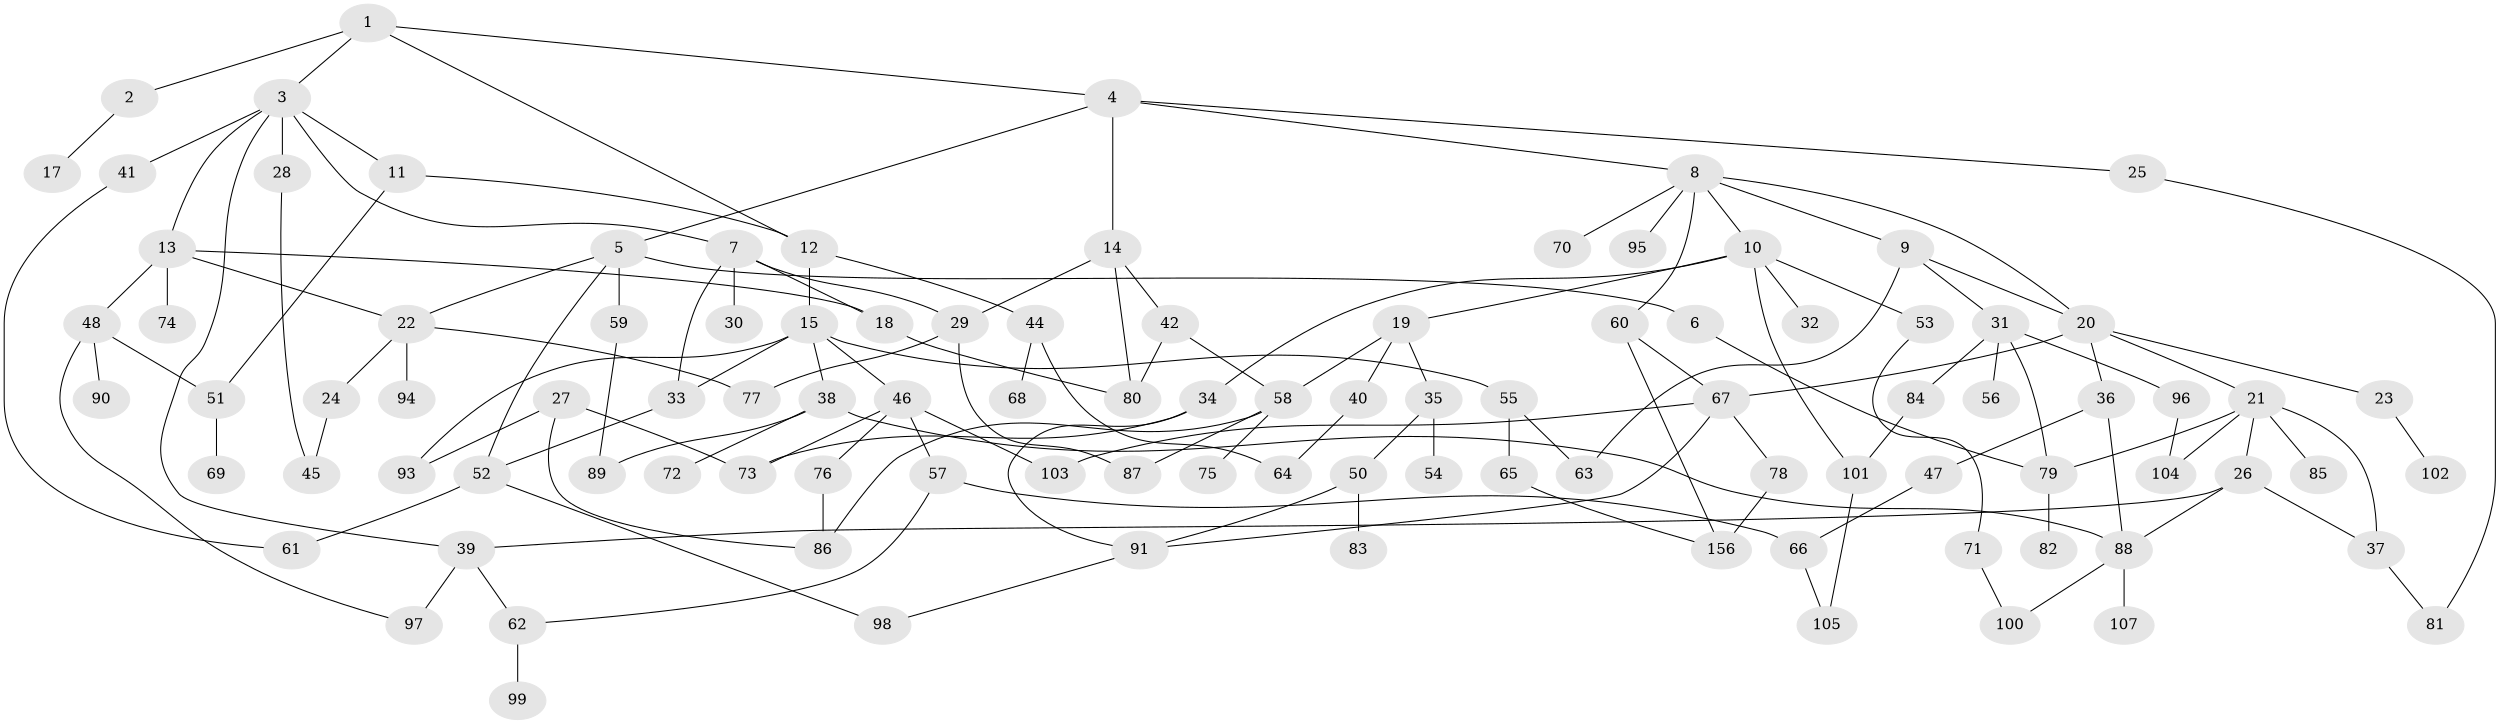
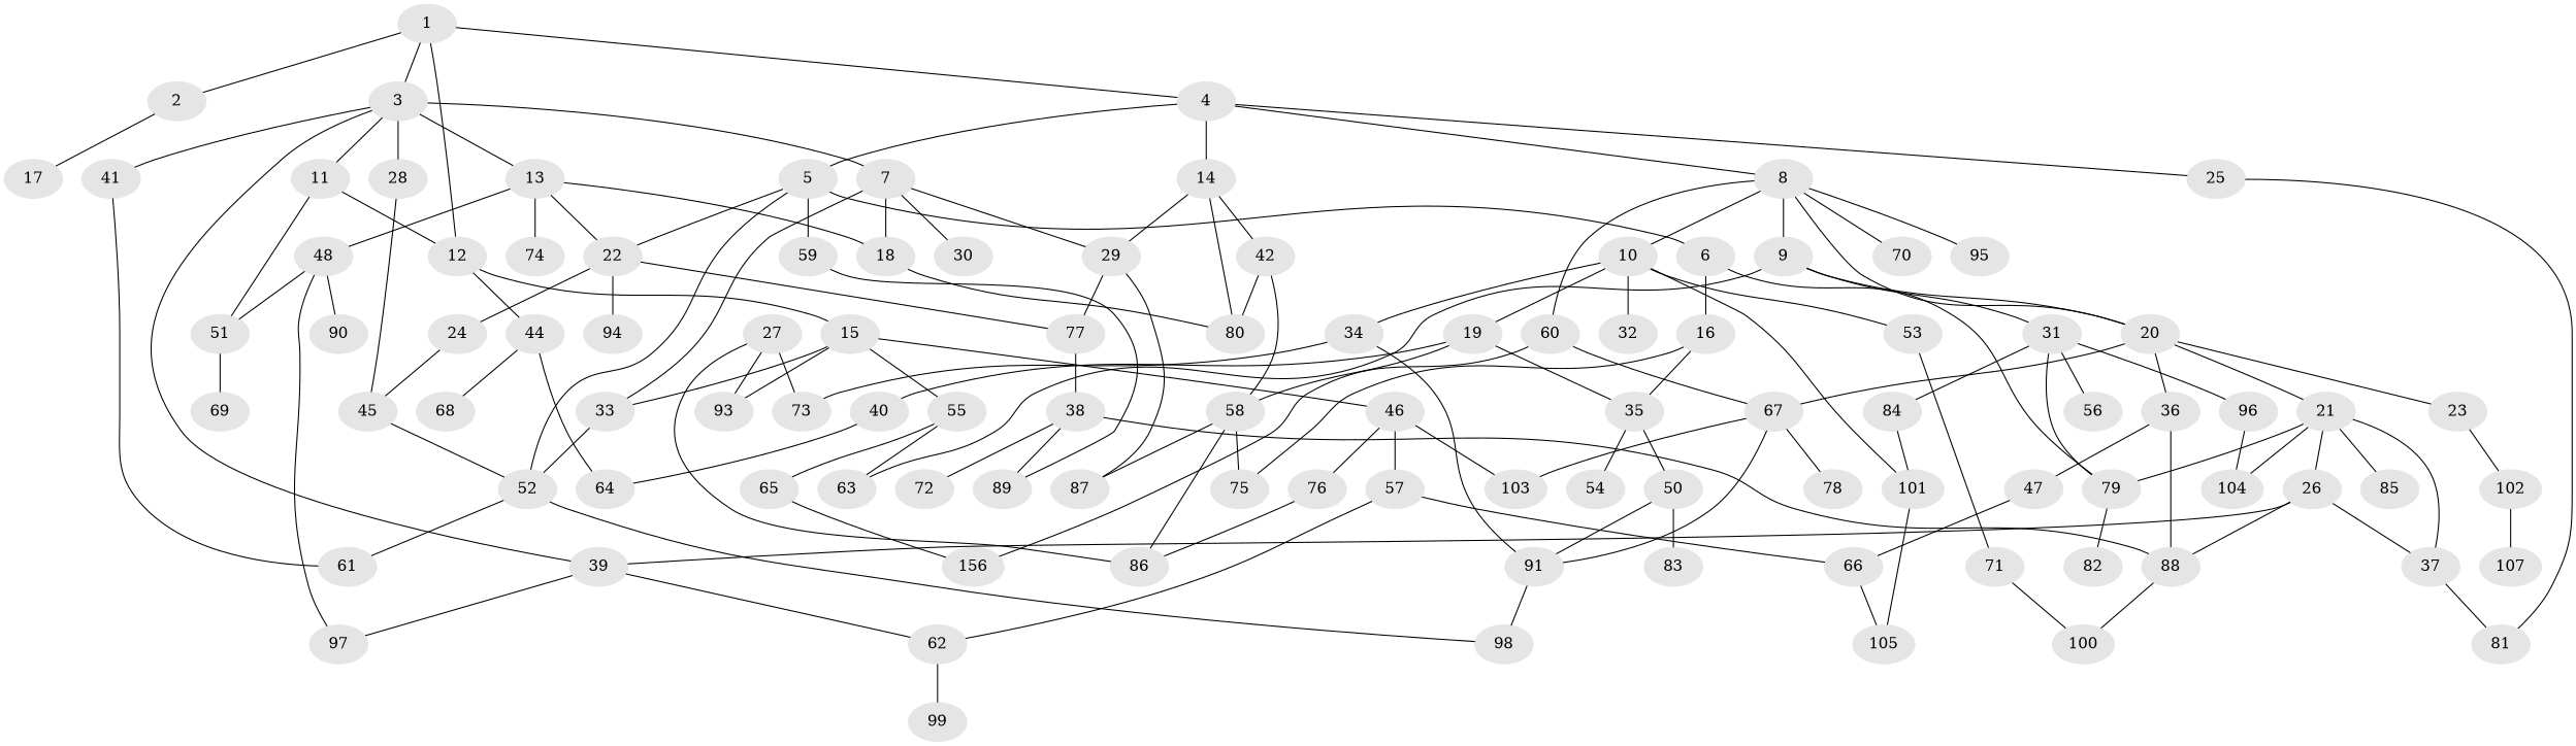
  graph {
    node [color=gray90 style=filled]
    1
    2
    3
    4
    12
    17
    7
    11
    13
    28
    39
    41
    5
    8
    14
    25
    15
    44
    18
    29
    30
    33
    51
    22
    48
    74
    45
    62
    97
    61
    6
    52
    59
    9
    10
    20
    60
    70
    95
    42
    80
    81
    27
    93
    73
    86
+   16
    79
    24
    77
    94
    98
    89
    35
    75
    82
    87
    31
    63
    19
    32
    34
    53
    101
    21
    23
    36
    67
    n69 [label=156]
    84
    56
    96
    40
    58
    91
    71
    105
    69
    38
    46
    55
    64
    68
    90
    88
    72
    57
    76
    103
    65
    50
    54
    26
    37
    85
    104
    102
    47
    78
    107
    83
    66
    100
    99
    1 -- 2
    1 -- 3
    1 -- 4
    1 -- 12
    2 -- 17
    3 -- 7
    3 -- 11
    3 -- 13
    3 -- 28
    3 -- 39
    3 -- 41
    4 -- 5
    4 -- 8
    4 -- 14
    4 -- 25
    12 -- 15
    12 -- 44
    7 -- 18
    7 -- 29
    7 -- 30
    7 -- 33
    11 -- 12
    11 -- 51
    13 -- 18
    13 -- 22
    13 -- 48
    13 -- 74
    28 -- 45
    39 -- 62
    39 -- 97
    41 -- 61
    5 -- 22
    5 -- 6
    5 -- 52
    5 -- 59
    8 -- 9
    8 -- 10
    8 -- 20
    8 -- 60
    8 -- 70
    8 -- 95
    14 -- 29
    14 -- 42
    14 -- 80
    25 -- 81
    15 -- 33
    15 -- 93
-   15 -- 38
+   77 -- 38
    15 -- 46
    15 -- 55
    44 -- 64
    44 -- 68
    18 -- 80
    29 -- 77
    29 -- 87
    33 -- 52
    51 -- 69
    22 -- 24
    22 -- 77
    22 -- 94
    48 -- 51
    48 -- 97
    48 -- 90
+   45 -- 52
    62 -- 99
+   6 -- 16
    6 -- 79
    52 -- 61
    52 -- 98
    59 -- 89
    9 -- 20
    9 -- 31
    9 -- 63
    10 -- 19
    10 -- 32
    10 -- 34
    10 -- 53
    10 -- 101
    20 -- 21
    20 -- 23
    20 -- 36
    20 -- 67
    60 -- 67
    60 -- n69
    42 -- 80
    42 -- 58
    27 -- 93
    27 -- 73
    27 -- 86
+   16 -- 35
+   16 -- 75
    79 -- 82
    24 -- 45
    35 -- 50
    35 -- 54
    31 -- 79
    31 -- 84
    31 -- 56
    31 -- 96
    19 -- 35
    19 -- 40
    19 -- 58
    34 -- 73
    34 -- 91
    53 -- 71
    101 -- 105
    21 -- 79
    21 -- 26
    21 -- 37
    21 -- 85
    21 -- 104
    23 -- 102
    36 -- 88
    36 -- 47
    67 -- 91
    67 -- 103
    67 -- 78
    84 -- 101
    96 -- 104
    40 -- 64
    58 -- 86
    58 -- 75
    58 -- 87
    91 -- 98
    71 -- 100
    38 -- 89
    38 -- 88
    38 -- 72
-   46 -- 73
    46 -- 57
    46 -- 76
    46 -- 103
    55 -- 63
    55 -- 65
    88 -- 100
    57 -- 62
    57 -- 66
    76 -- 86
    65 -- n69
    50 -- 91
    50 -- 83
    26 -- 39
    26 -- 88
    26 -- 37
    37 -- 81
-   88 -- 107
+   102 -- 107
    47 -- 66
-   78 -- n69
    66 -- 105
  }
